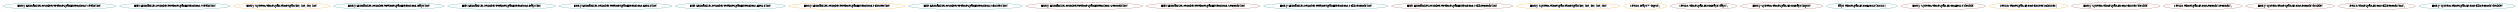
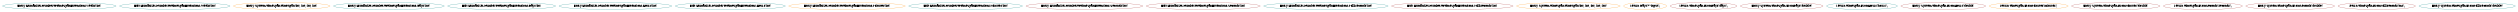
  digraph {
    node [cluster="Humanizer.NumberToTimeSpanExtensions.Weeks(int)" span="0-0" color=teal]
    n1 [label="Entry Humanizer.NumberToTimeSpanExtensions.Weeks(int)" span="10-10"]
    n2 [label="Exit Humanizer.NumberToTimeSpanExtensions.Weeks(int)" span="10-10"]
    n3 [cluster="System.TimeSpan.TimeSpan(int, int, int, int)" label="Entry System.TimeSpan.TimeSpan(int, int, int, int)" color=darkorange]
    n4 [cluster="Humanizer.NumberToTimeSpanExtensions.Days(int)" label="Entry Humanizer.NumberToTimeSpanExtensions.Days(int)" span="20-20"]
    n5 [cluster="Humanizer.NumberToTimeSpanExtensions.Days(int)" label="Exit Humanizer.NumberToTimeSpanExtensions.Days(int)" span="20-20"]
    n6 [cluster="Humanizer.NumberToTimeSpanExtensions.Hours(int)" label="Entry Humanizer.NumberToTimeSpanExtensions.Hours(int)" span="30-30"]
    n7 [cluster="Humanizer.NumberToTimeSpanExtensions.Hours(int)" label="Exit Humanizer.NumberToTimeSpanExtensions.Hours(int)" span="30-30"]
    n8 [cluster="Humanizer.NumberToTimeSpanExtensions.Minutes(int)" label="Entry Humanizer.NumberToTimeSpanExtensions.Minutes(int)" span="40-40" color=darkorange]
    n9 [cluster="Humanizer.NumberToTimeSpanExtensions.Minutes(int)" label="Exit Humanizer.NumberToTimeSpanExtensions.Minutes(int)" span="40-40"]
    n10 [cluster="Humanizer.NumberToTimeSpanExtensions.Seconds(int)" label="Entry Humanizer.NumberToTimeSpanExtensions.Seconds(int)" span="50-50" color=brown]
    n11 [cluster="Humanizer.NumberToTimeSpanExtensions.Seconds(int)" label="Exit Humanizer.NumberToTimeSpanExtensions.Seconds(int)" span="50-50" color=brown]
    n12 [cluster="Humanizer.NumberToTimeSpanExtensions.Milliseconds(int)" label="Entry Humanizer.NumberToTimeSpanExtensions.Milliseconds(int)" span="60-60"]
    n13 [cluster="Humanizer.NumberToTimeSpanExtensions.Milliseconds(int)" label="Exit Humanizer.NumberToTimeSpanExtensions.Milliseconds(int)" span="60-60" color=brown]
    n14 [cluster="System.TimeSpan.TimeSpan(int, int, int, int, int)" label="Entry System.TimeSpan.TimeSpan(int, int, int, int, int)" color=darkorange]
    n15 [color=darkorange community=0 label="return Days(7*input);" prediction=0 span="15-15"]
    n16 [cluster="Humanizer.NumberToTimeSpanExtensions.Days(int)" color=brown community=0 label="return TimeSpan.FromDays(days);" prediction=1 span="25-25"]
-   n17 [cluster="System.TimeSpan.FromDays(double)" label="Entry System.TimeSpan.FromDays(input)" color=brown]
-   n18 [cluster="Humanizer.NumberToTimeSpanExtensions.Hours(int)" community=0 label="days TimeSpan.FromHours(hours);" prediction=2 span="35-35"]
+   n17 [cluster="System.TimeSpan.FromDays(double)" label="Entry System.TimeSpan.FromDays(double)" color=brown]
+   n18 [cluster="Humanizer.NumberToTimeSpanExtensions.Hours(int)" community=0 label="return TimeSpan.FromHours(hours);" prediction=2 span="35-35"]
    n19 [cluster="System.TimeSpan.FromHours(double)" label="Entry System.TimeSpan.FromHours(double)" color=brown]
    n20 [cluster="Humanizer.NumberToTimeSpanExtensions.Minutes(int)" color=darkorange community=0 label="return TimeSpan.FromMinutes(minutes);" prediction=3 span="45-45"]
    n21 [cluster="System.TimeSpan.FromMinutes(double)" label="Entry System.TimeSpan.FromMinutes(double)" color=brown]
    n22 [cluster="Humanizer.NumberToTimeSpanExtensions.Seconds(int)" color=brown community=0 label="return TimeSpan.FromSeconds(seconds);" prediction=4 span="55-55"]
    n23 [cluster="System.TimeSpan.FromSeconds(double)" label="Entry System.TimeSpan.FromSeconds(double)" color=brown]
    n24 [cluster="Humanizer.NumberToTimeSpanExtensions.Milliseconds(int)" color=brown community=0 label="return TimeSpan.FromMilliseconds(ms);" prediction=5 span="65-65"]
    n25 [cluster="System.TimeSpan.FromMilliseconds(double)" label="Entry System.TimeSpan.FromMilliseconds(double)"]
  }
